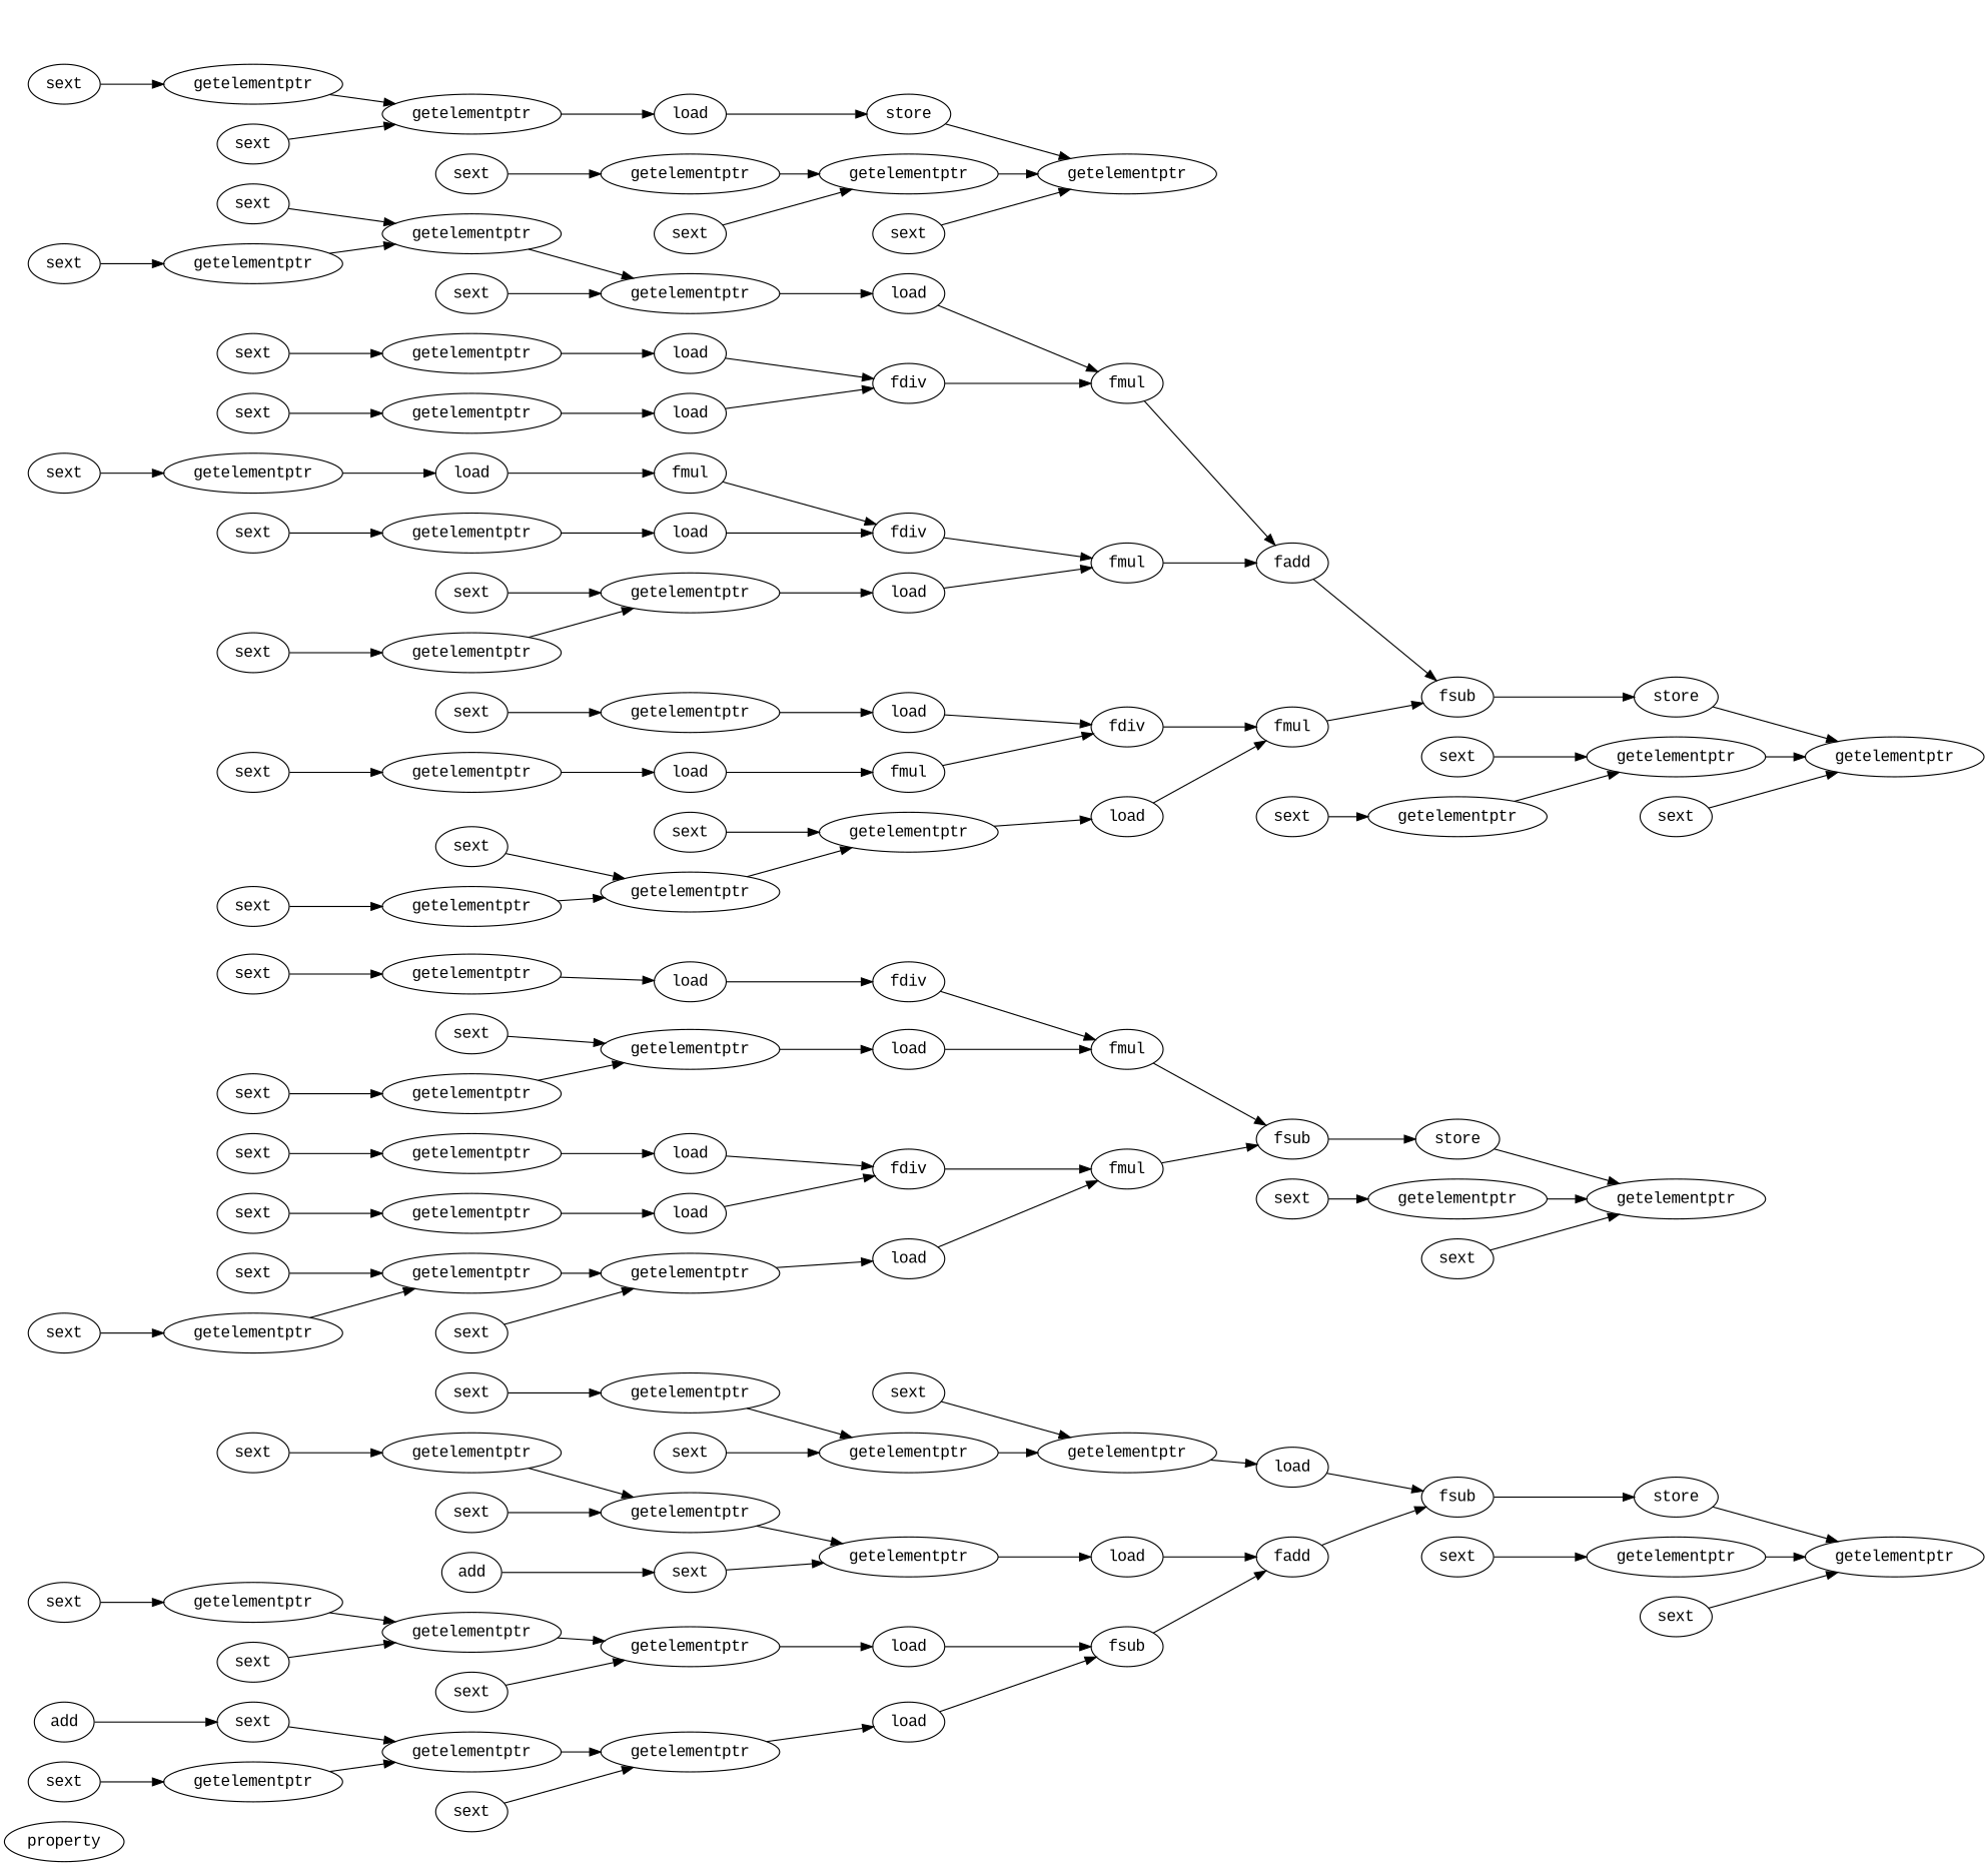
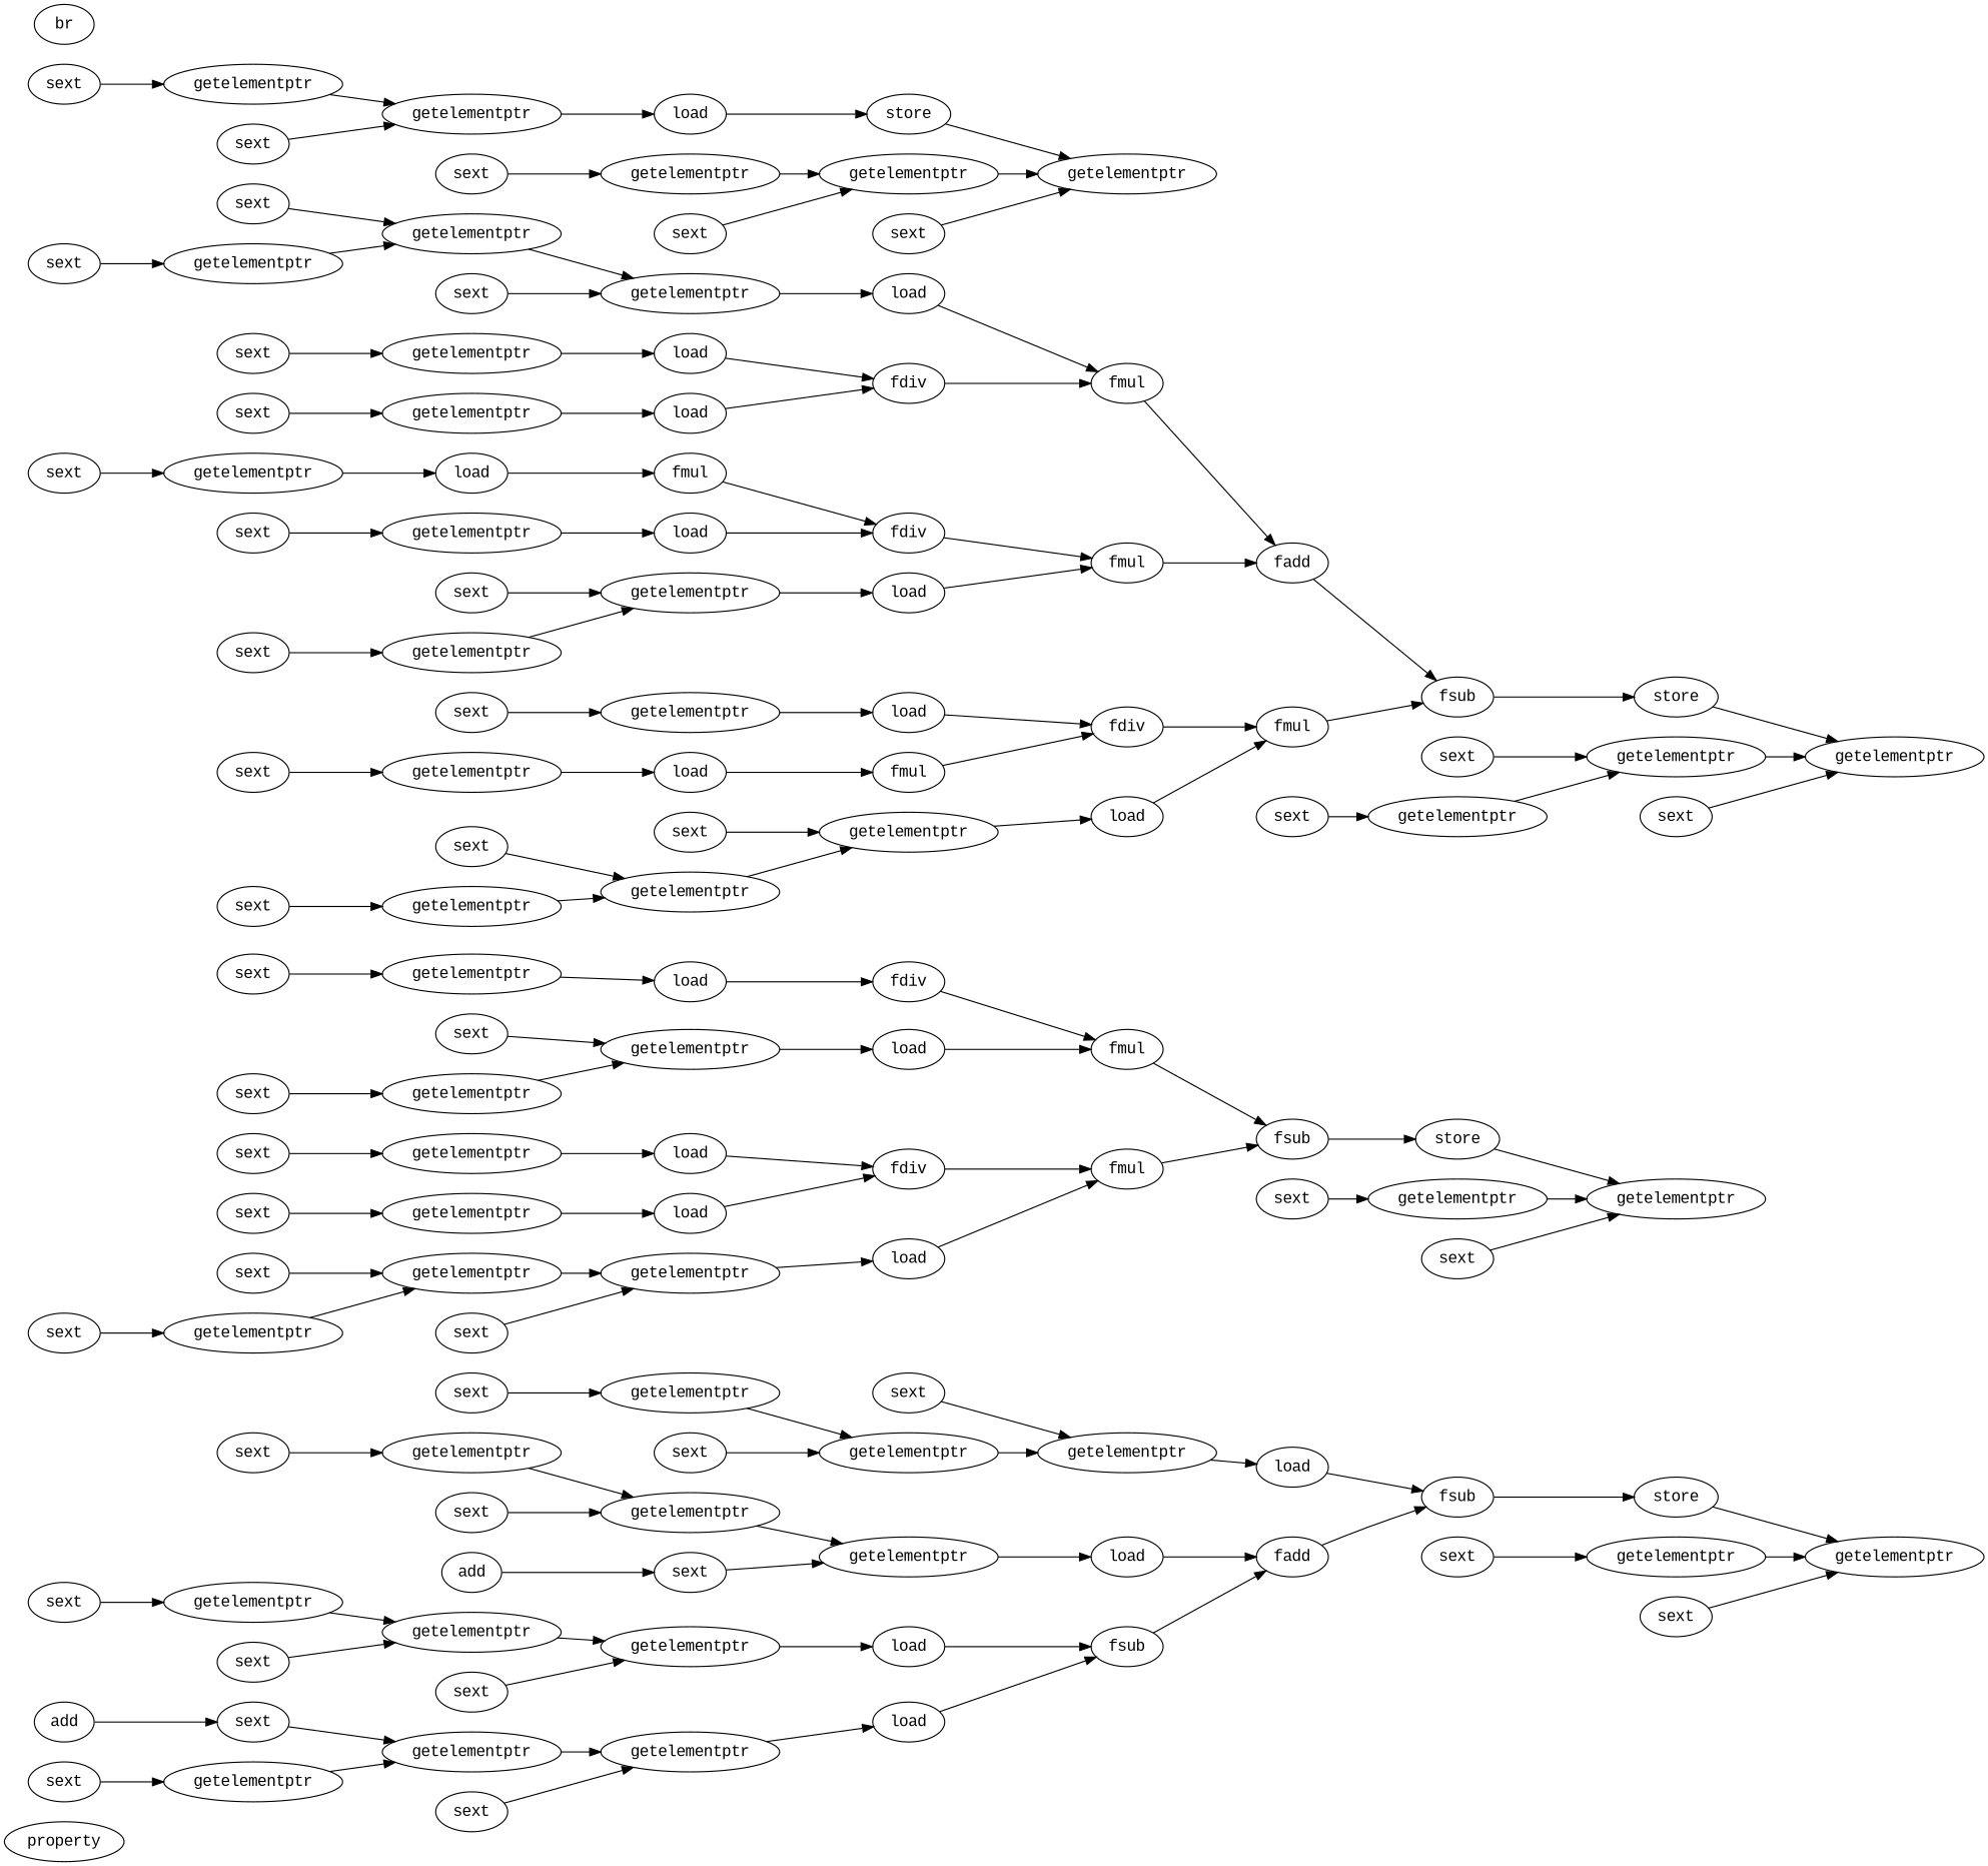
  digraph {
    rankdir=LR
    fontname="Liberation Mono"
    node [fontcolor=black fontname="Liberation Mono"]
    edge [fontname="Liberation Mono"]
    property [lf=1.5 mul=2]
    n2 [label=sext]
    n3 [label=getelementptr]
    n4 [label=getelementptr]
    n5 [label=sext]
    n6 [label=getelementptr]
    n7 [label=sext]
    n8 [label=load]
    n9 [label=fsub]
    n10 [label=sext]
    n11 [label=getelementptr]
    n12 [label=getelementptr]
    n13 [label=add]
    n14 [label=sext]
    n15 [label=getelementptr]
    n16 [label=sext]
    n17 [label=load]
    n18 [label=fadd]
    n19 [label=sext]
    n20 [label=getelementptr]
    n21 [label=getelementptr]
    n22 [label=sext]
    n23 [label=getelementptr]
    n24 [label=add]
    n25 [label=sext]
    n26 [label=load]
    n27 [label=fsub]
    n28 [label=sext]
    n29 [label=getelementptr]
    n30 [label=getelementptr]
    n31 [label=sext]
    n32 [label=getelementptr]
    n33 [label=sext]
    n34 [label=load]
    n35 [label=store]
    n36 [label=sext]
    n37 [label=getelementptr]
    n38 [label=getelementptr]
    n39 [label=sext]
    n40 [label=sext]
    n41 [label=getelementptr]
    n42 [label=load]
    n43 [label=fdiv]
    n44 [label=sext]
    n45 [label=getelementptr]
    n46 [label=load]
    n47 [label=fmul]
    n48 [label=sext]
    n49 [label=getelementptr]
    n50 [label=getelementptr]
    n51 [label=sext]
    n52 [label=getelementptr]
    n53 [label=sext]
    n54 [label=load]
    n55 [label=fsub]
    n56 [label=sext]
    n57 [label=getelementptr]
    n58 [label=load]
    n59 [label=fdiv]
    n60 [label=fmul]
    n61 [label=sext]
    n62 [label=getelementptr]
    n63 [label=getelementptr]
    n64 [label=sext]
    n65 [label=load]
    n66 [label=store]
    n67 [label=sext]
    n68 [label=getelementptr]
    n69 [label=getelementptr]
    n70 [label=sext]
    n71 [label=sext]
    n72 [label=getelementptr]
    n73 [label=load]
    n74 [label=fdiv]
    n75 [label=sext]
    n76 [label=getelementptr]
    n77 [label=load]
    n78 [label=fmul]
    n79 [label=sext]
    n80 [label=getelementptr]
    n81 [label=getelementptr]
    n82 [label=sext]
    n83 [label=getelementptr]
    n84 [label=sext]
    n85 [label=load]
    n86 [label=fadd]
    n87 [label=sext]
    n88 [label=getelementptr]
    n89 [label=load]
    n90 [label=fmul]
    n91 [label=fdiv]
    n92 [label=sext]
    n93 [label=getelementptr]
    n94 [label=load]
    n95 [label=fmul]
    n96 [label=sext]
    n97 [label=getelementptr]
    n98 [label=getelementptr]
    n99 [label=sext]
    n100 [label=load]
    n101 [label=fsub]
    n102 [label=sext]
    n103 [label=getelementptr]
    n104 [label=load]
    n105 [label=fmul]
    n106 [label=fdiv]
    n107 [label=sext]
    n108 [label=getelementptr]
    n109 [label=load]
    n110 [label=fmul]
    n111 [label=sext]
    n112 [label=getelementptr]
    n113 [label=getelementptr]
    n114 [label=sext]
    n115 [label=getelementptr]
    n116 [label=sext]
    n117 [label=load]
    n118 [label=store]
    n119 [label=sext]
    n120 [label=getelementptr]
    n121 [label=getelementptr]
    n122 [label=sext]
    n123 [label=getelementptr]
    n124 [label=sext]
    n125 [label=sext]
    n126 [label=getelementptr]
    n127 [label=getelementptr]
    n128 [label=sext]
    n129 [label=load]
    n130 [label=store]
    n131 [label=sext]
    n132 [label=getelementptr]
    n133 [label=getelementptr]
    n134 [label=sext]
    n135 [label=getelementptr]
    n136 [label=sext]
+   n137 [label=br]
    n2 -> n3
    n3 -> n4
    n4 -> n6
    n5 -> n4
    n6 -> n8
    n7 -> n6
    n8 -> n9
    n9 -> n18
    n10 -> n11
    n11 -> n12
    n12 -> n15
    n13 -> n14
    n14 -> n12
    n15 -> n17
    n16 -> n15
    n17 -> n9
    n18 -> n27
    n19 -> n20
    n20 -> n21
    n21 -> n23
    n22 -> n21
    n23 -> n26
    n24 -> n25
    n25 -> n23
    n26 -> n18
    n27 -> n35
    n28 -> n29
    n29 -> n30
    n30 -> n32
    n31 -> n30
    n32 -> n34
    n33 -> n32
    n34 -> n27
    n35 -> n38
    n36 -> n37
    n37 -> n38
    n39 -> n38
    n40 -> n41
    n41 -> n42
    n42 -> n43
    n43 -> n47
    n44 -> n45
    n45 -> n46
    n46 -> n43
    n47 -> n55
    n48 -> n49
    n49 -> n50
    n50 -> n52
    n51 -> n50
    n52 -> n54
    n53 -> n52
    n54 -> n47
    n55 -> n66
    n56 -> n57
    n57 -> n58
    n58 -> n59
    n59 -> n60
    n60 -> n55
    n61 -> n62
    n62 -> n63
    n63 -> n65
    n64 -> n63
    n65 -> n60
    n66 -> n69
    n67 -> n68
    n68 -> n69
    n70 -> n69
    n71 -> n72
    n72 -> n73
    n73 -> n74
    n74 -> n78
    n75 -> n76
    n76 -> n77
    n77 -> n74
    n78 -> n86
    n79 -> n80
    n80 -> n81
    n81 -> n83
    n82 -> n81
    n83 -> n85
    n84 -> n83
    n85 -> n78
    n86 -> n101
    n87 -> n88
    n88 -> n89
    n89 -> n90
    n90 -> n91
    n91 -> n95
    n92 -> n93
    n93 -> n94
    n94 -> n91
    n95 -> n86
    n96 -> n97
    n97 -> n98
    n98 -> n100
    n99 -> n98
    n100 -> n95
    n101 -> n118
    n102 -> n103
    n103 -> n104
    n104 -> n105
    n105 -> n106
    n106 -> n110
    n107 -> n108
    n108 -> n109
    n109 -> n106
    n110 -> n101
    n111 -> n112
    n112 -> n113
    n113 -> n115
    n114 -> n113
    n115 -> n117
    n116 -> n115
    n117 -> n110
    n118 -> n123
    n119 -> n120
    n120 -> n121
    n121 -> n123
    n122 -> n121
    n124 -> n123
    n125 -> n126
    n126 -> n127
    n127 -> n129
    n128 -> n127
    n129 -> n130
    n130 -> n135
    n131 -> n132
    n132 -> n133
    n133 -> n135
    n134 -> n133
    n136 -> n135
  }
